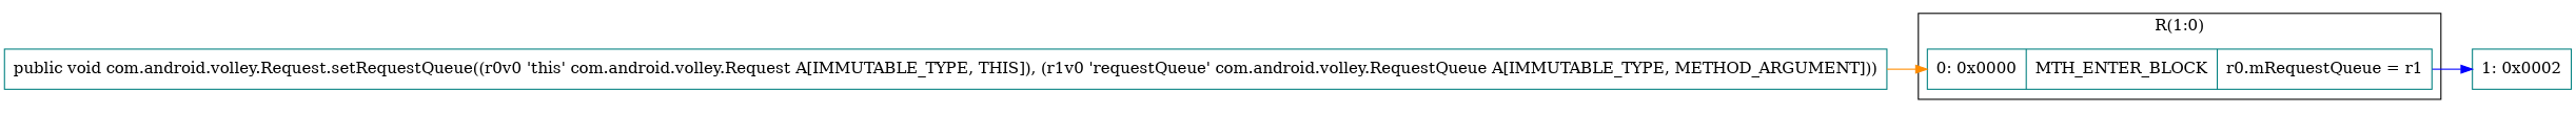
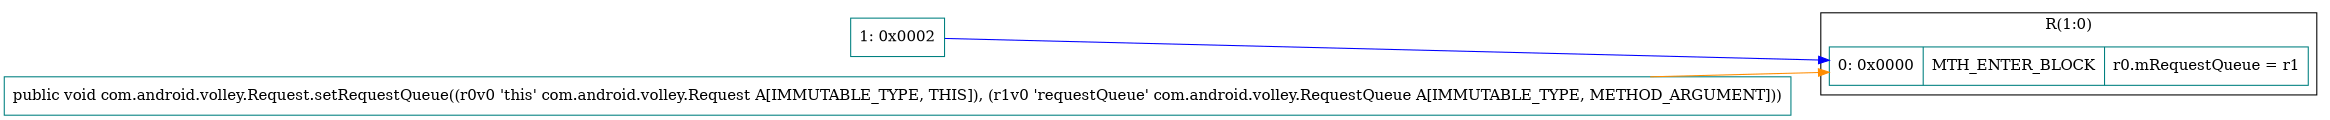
  digraph {
    rankdir=LR
    node [color=teal shape=record]
    n1 [label="{0\:\ 0x0000|MTH_ENTER_BLOCK\l|r0.mRequestQueue = r1\l}"]
    n2 [label="{1\:\ 0x0002}"]
    n3 [label="{public void com.android.volley.Request.setRequestQueue((r0v0 'this' com.android.volley.Request A[IMMUTABLE_TYPE, THIS]), (r1v0 'requestQueue' com.android.volley.RequestQueue A[IMMUTABLE_TYPE, METHOD_ARGUMENT])) }"]
    subgraph cluster_1 {
      label="R(1:0)"
      n1
    }
-   n1 -> n2 [color=blue]
+   n2 -> n1 [color=blue]
    n3 -> n1 [color=darkorange]
  }
